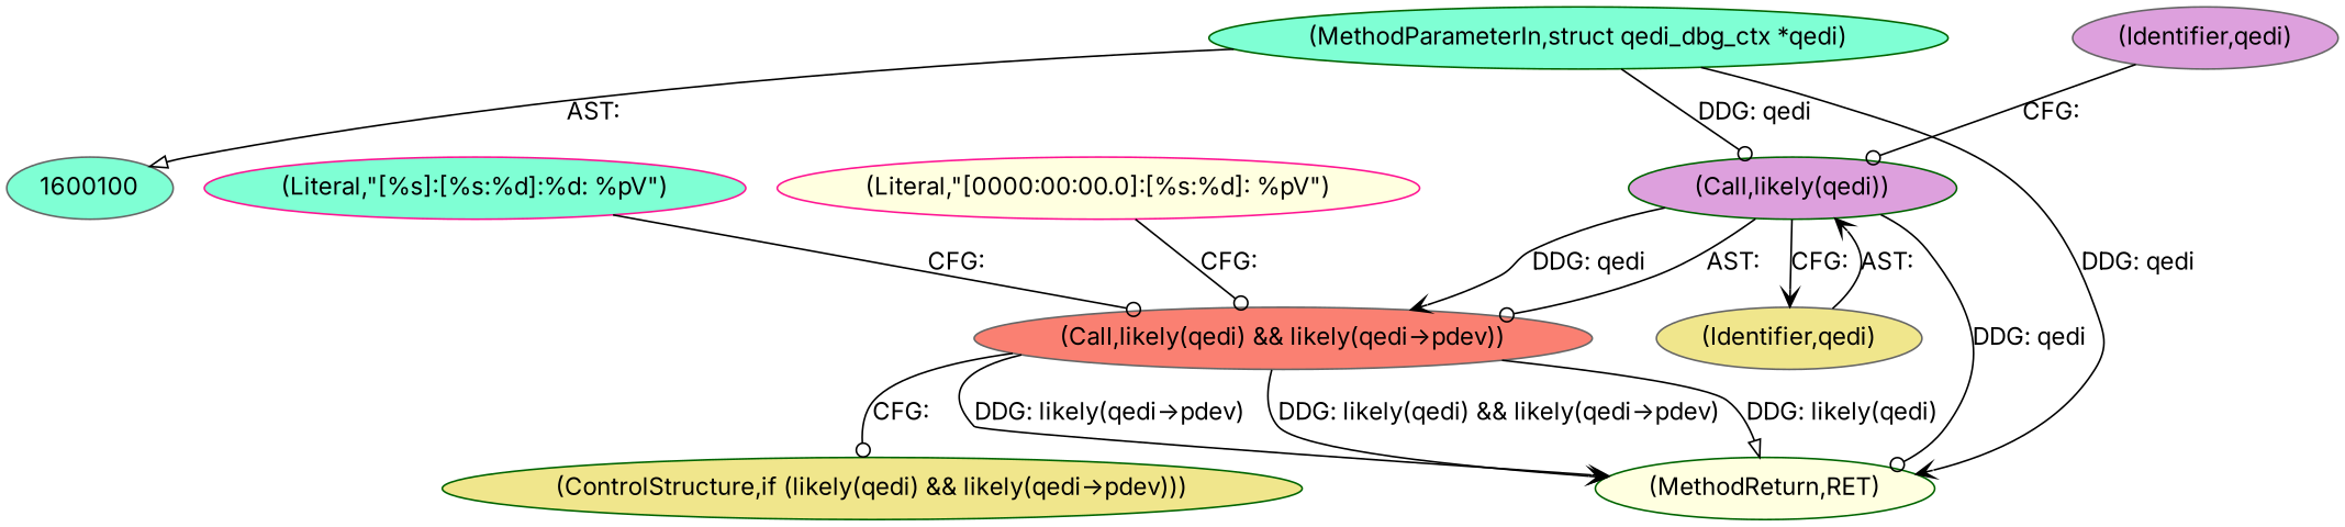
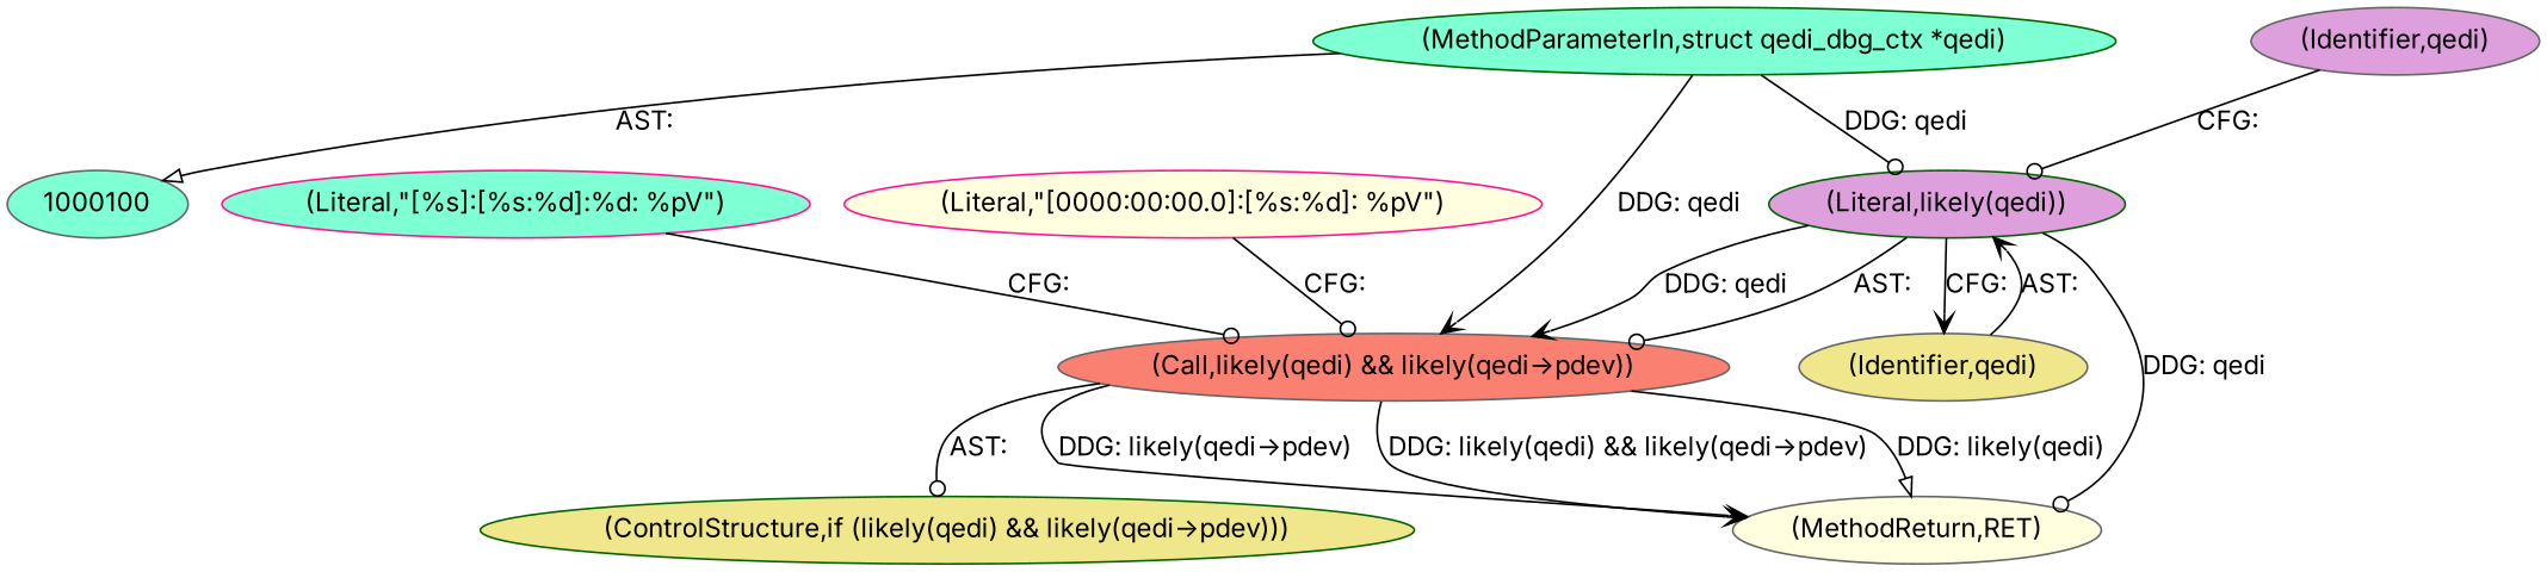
  digraph {
    fontname=Inter
    node [color=gray40 fillcolor=aquamarine fontname=Inter style=filled]
    edge [arrowhead=odot fontname=Inter]
    n1 [color=darkgreen label="(MethodParameterIn,struct qedi_dbg_ctx *qedi)"]
-   n2 [color=darkgreen fillcolor=plum label="(Call,likely(qedi))"]
-   n3 [color=darkgreen fillcolor=lightyellow label="(MethodReturn,RET)"]
-   1000100 [label=1600100]
+   n2 [color=darkgreen fillcolor=plum label="(Literal,likely(qedi))"]
+   n3 [fillcolor=lightyellow label="(MethodReturn,RET)"]
+   1000100
    n5 [fillcolor=salmon label="(Call,likely(qedi) && likely(qedi->pdev))"]
    n6 [fillcolor=khaki label="(Identifier,qedi)"]
    n7 [color=darkgreen fillcolor=khaki label="(ControlStructure,if (likely(qedi) && likely(qedi->pdev)))"]
    n8 [color=deeppink label="(Literal,\"[%s]:[%s:%d]:%d: %pV\")"]
    n9 [color=deeppink fillcolor=lightyellow label="(Literal,\"[0000:00:00.0]:[%s:%d]: %pV\")"]
    n10 [fillcolor=plum label="(Identifier,qedi)"]
    n1 -> n2 [label="DDG: qedi"]
-   n1 -> n3 [arrowhead=vee label="DDG: qedi"]
+   n1 -> n5 [arrowhead=vee label="DDG: qedi"]
    n1 -> 1000100 [arrowhead=onormal label="AST: "]
    n2 -> n3 [label="DDG: qedi"]
    n2 -> n5 [label="AST: "]
    n2 -> n5 [arrowhead=vee label="DDG: qedi"]
    n2 -> n6 [arrowhead=vee label="CFG: "]
    n5 -> n3 [arrowhead=onormal label="DDG: likely(qedi)"]
    n5 -> n3 [arrowhead=vee label="DDG: likely(qedi->pdev)"]
    n5 -> n3 [arrowhead=vee label="DDG: likely(qedi) && likely(qedi->pdev)"]
-   n5 -> n7 [label="CFG: "]
+   n5 -> n7 [label="AST: "]
    n6 -> n2 [arrowhead=vee label="AST: "]
    n8 -> n5 [label="CFG: "]
    n9 -> n5 [label="CFG: "]
    n10 -> n2 [label="CFG: "]
  }
